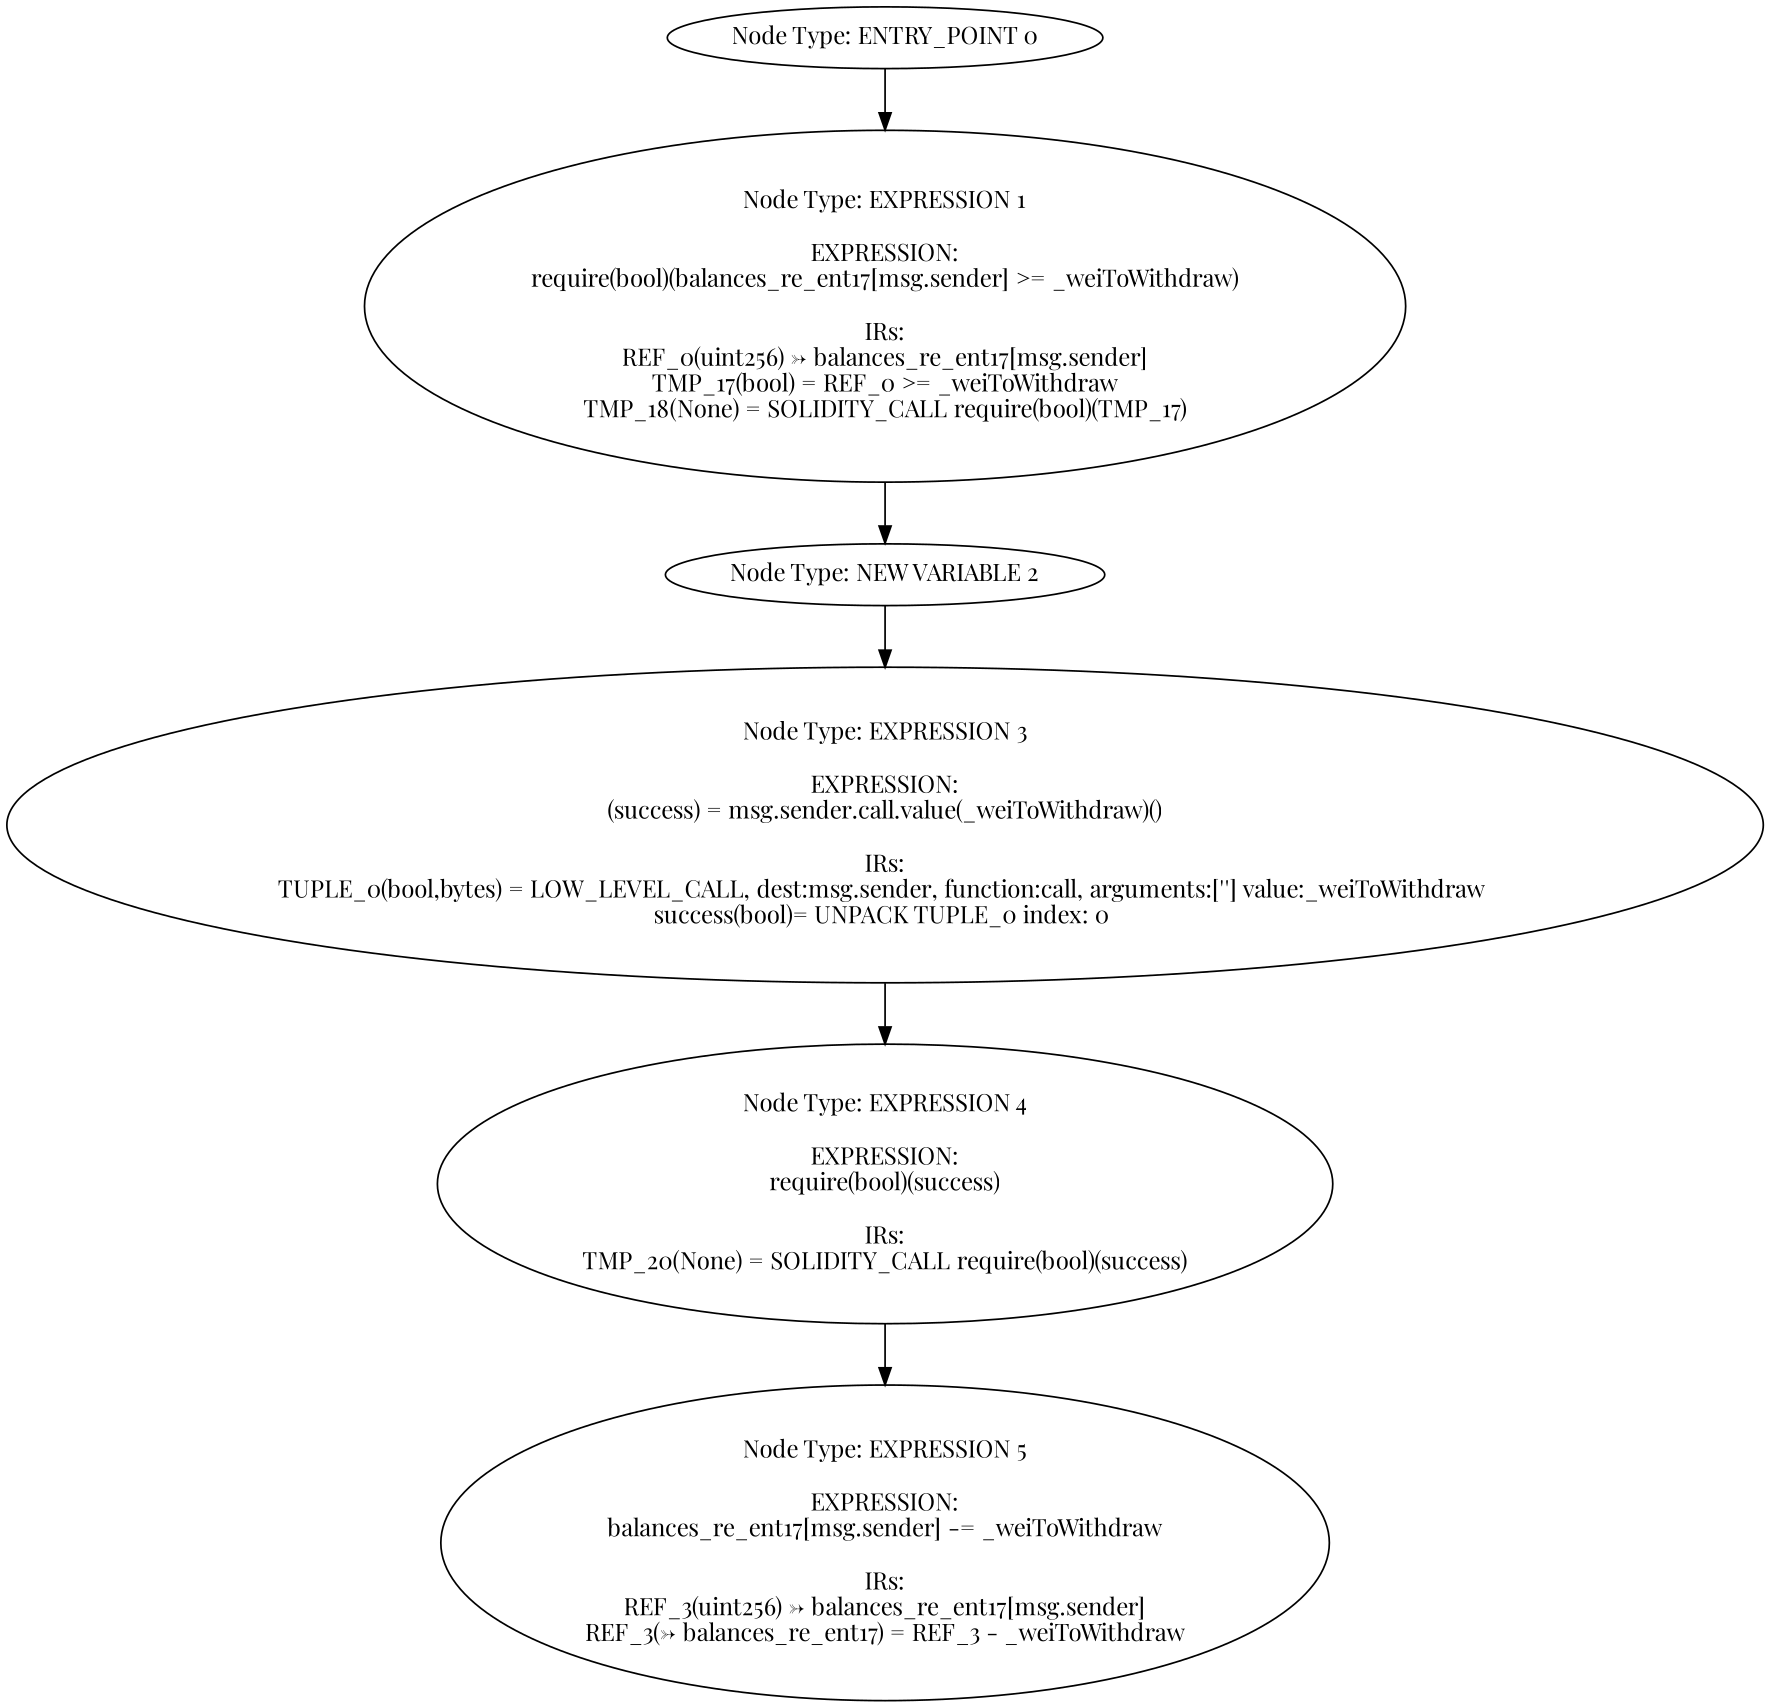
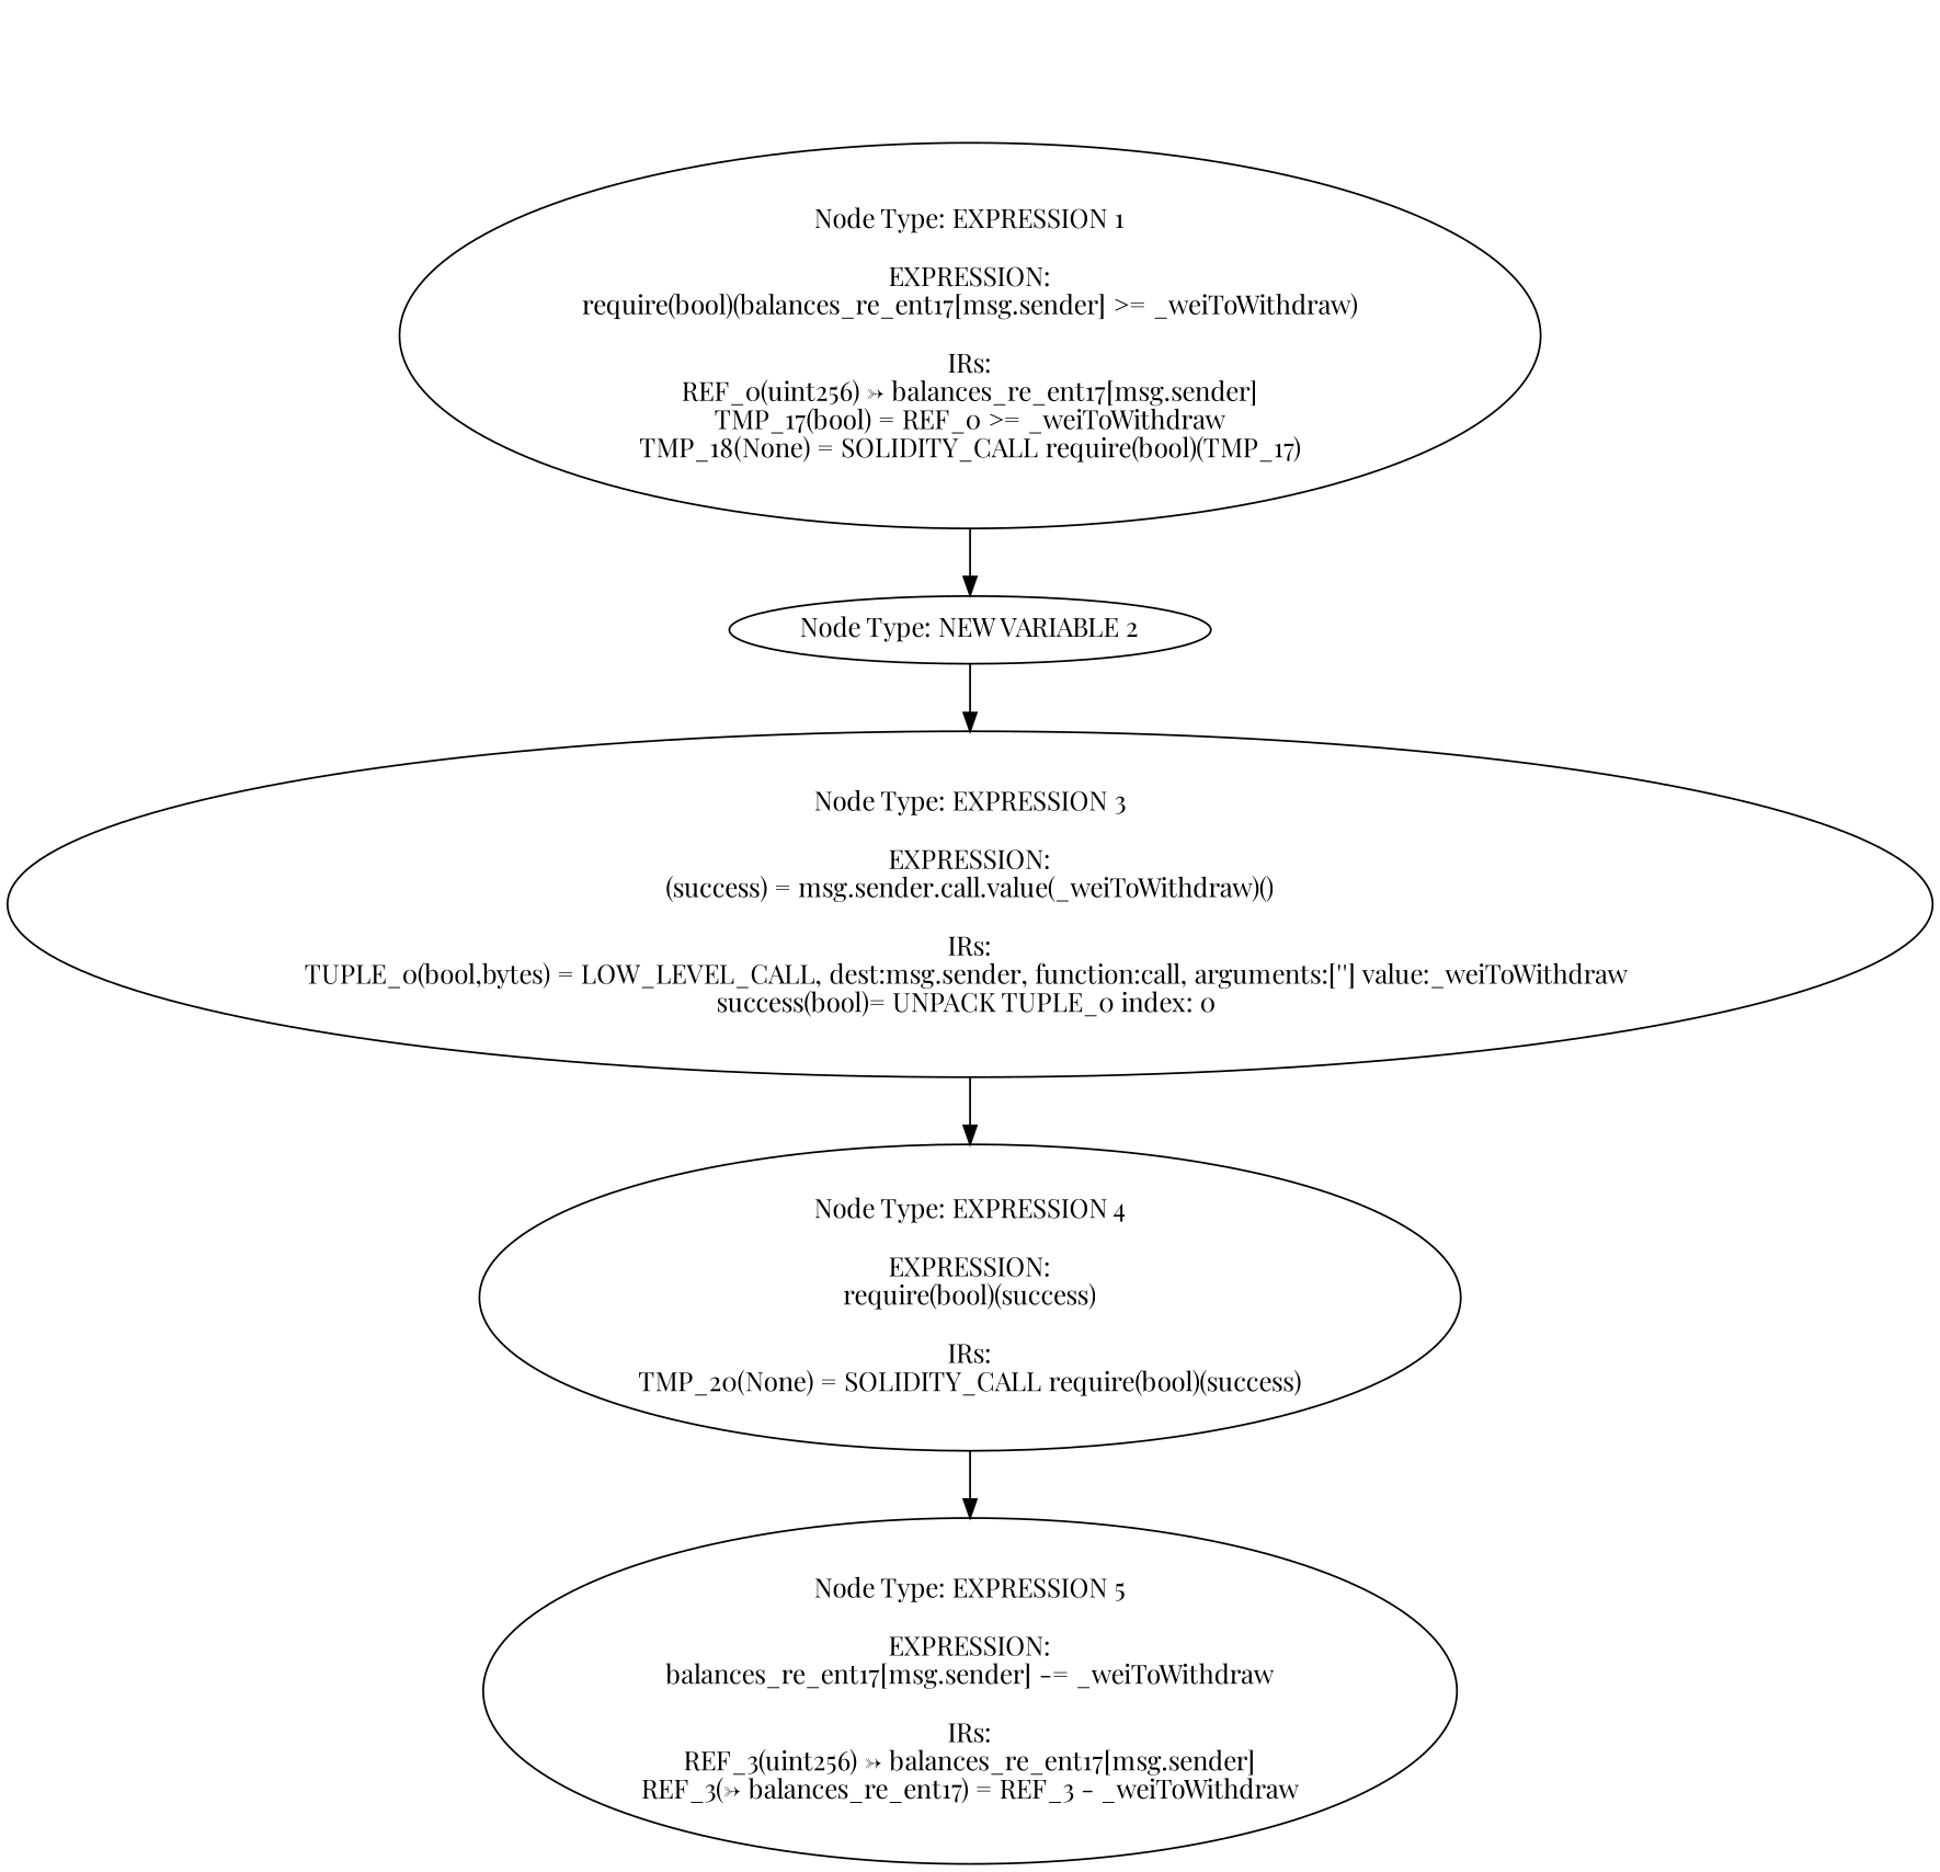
  digraph {
    fontname="Playfair Display"
    node [fontname="Playfair Display"]
    edge [fontname="Playfair Display"]
-   n1 [label="Node Type: ENTRY_POINT 0\n"]
    n2 [label="Node Type: EXPRESSION 1\n\nEXPRESSION:\nrequire(bool)(balances_re_ent17[msg.sender] >= _weiToWithdraw)\n\nIRs:\nREF_0(uint256) -> balances_re_ent17[msg.sender]\nTMP_17(bool) = REF_0 >= _weiToWithdraw\nTMP_18(None) = SOLIDITY_CALL require(bool)(TMP_17)"]
    n3 [label="Node Type: NEW VARIABLE 2\n"]
    n4 [label="Node Type: EXPRESSION 3\n\nEXPRESSION:\n(success) = msg.sender.call.value(_weiToWithdraw)()\n\nIRs:\nTUPLE_0(bool,bytes) = LOW_LEVEL_CALL, dest:msg.sender, function:call, arguments:[''] value:_weiToWithdraw \nsuccess(bool)= UNPACK TUPLE_0 index: 0 "]
    n5 [label="Node Type: EXPRESSION 4\n\nEXPRESSION:\nrequire(bool)(success)\n\nIRs:\nTMP_20(None) = SOLIDITY_CALL require(bool)(success)"]
    n6 [label="Node Type: EXPRESSION 5\n\nEXPRESSION:\nbalances_re_ent17[msg.sender] -= _weiToWithdraw\n\nIRs:\nREF_3(uint256) -> balances_re_ent17[msg.sender]\nREF_3(-> balances_re_ent17) = REF_3 - _weiToWithdraw"]
-   n1 -> n2
    n2 -> n3
    n3 -> n4
    n4 -> n5
    n5 -> n6
  }
